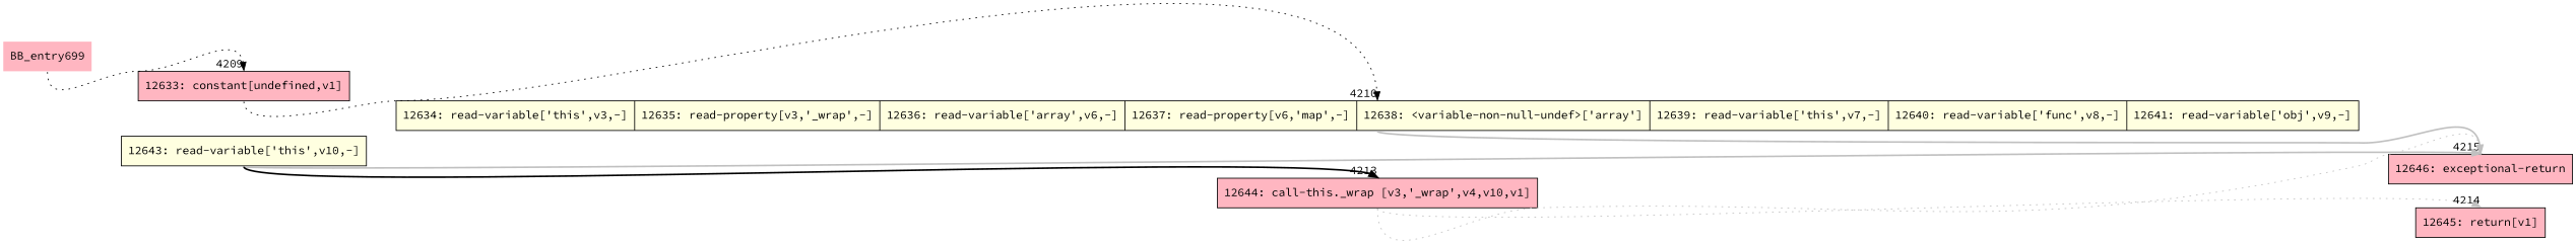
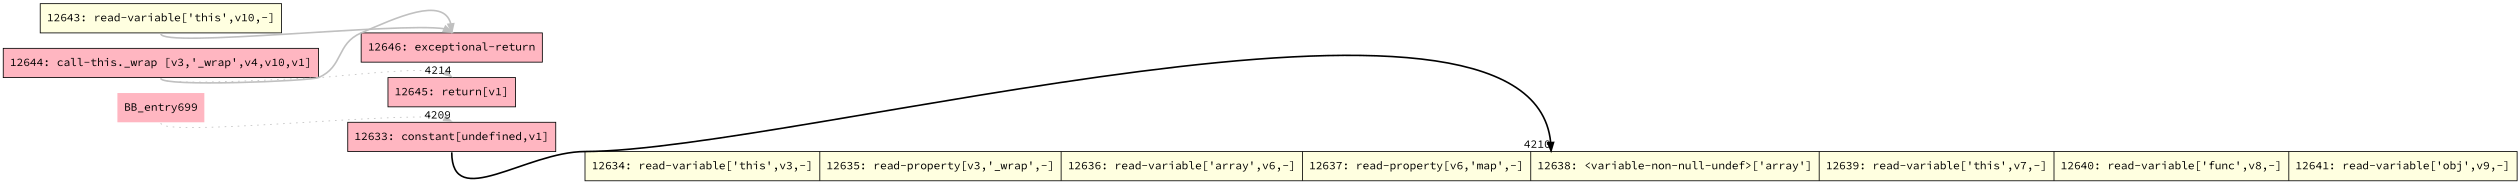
  digraph {
    fontname="Source Code Pro"
    rankdir=LR
    node [fillcolor=lightpink fontname="Source Code Pro" shape=record style=filled]
    edge [fontname="Source Code Pro" headport=n style=bold tailport=s color=gray]
    n1 [label=BB_entry699 shape=none]
    n2 [label="{12633: constant[undefined,v1]}"]
    n3 [fillcolor=lightyellow label="{12634: read-variable['this',v3,-]|12635: read-property[v3,'_wrap',-]|12636: read-variable['array',v6,-]|12637: read-property[v6,'map',-]|12638: \<variable-non-null-undef\>['array']|12639: read-variable['this',v7,-]|12640: read-variable['func',v8,-]|12641: read-variable['obj',v9,-]}"]
    n4 [label="{12646: exceptional-return}"]
    n5 [fillcolor=lightyellow label="{12643: read-variable['this',v10,-]}"]
    n6 [label="{12644: call-this._wrap [v3,'_wrap',v4,v10,v1]}"]
    n7 [label="{12645: return[v1]}"]
-   n1 -> n2 [headlabel="    4209" style=dotted color=""]
-   n2 -> n3 [headlabel="      4210" style=dotted color=""]
-   n3 -> n4 [headlabel="      4215"]
+   n1 -> n2 [headlabel="    4209" style=dotted]
+   n2 -> n3 [headlabel="      4210" color=""]
    n5 -> n4
-   n5 -> n6 [headlabel="      4213" color=""]
-   n6 -> n4 [style=dotted]
+   n6 -> n4
    n6 -> n7 [headlabel="      4214" style=dotted]
  }
